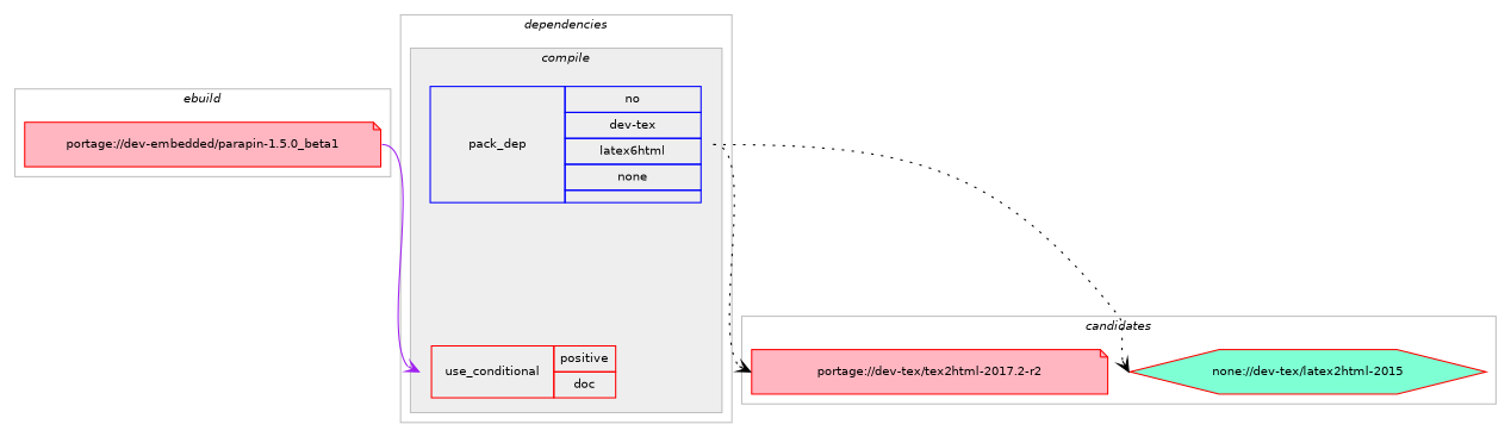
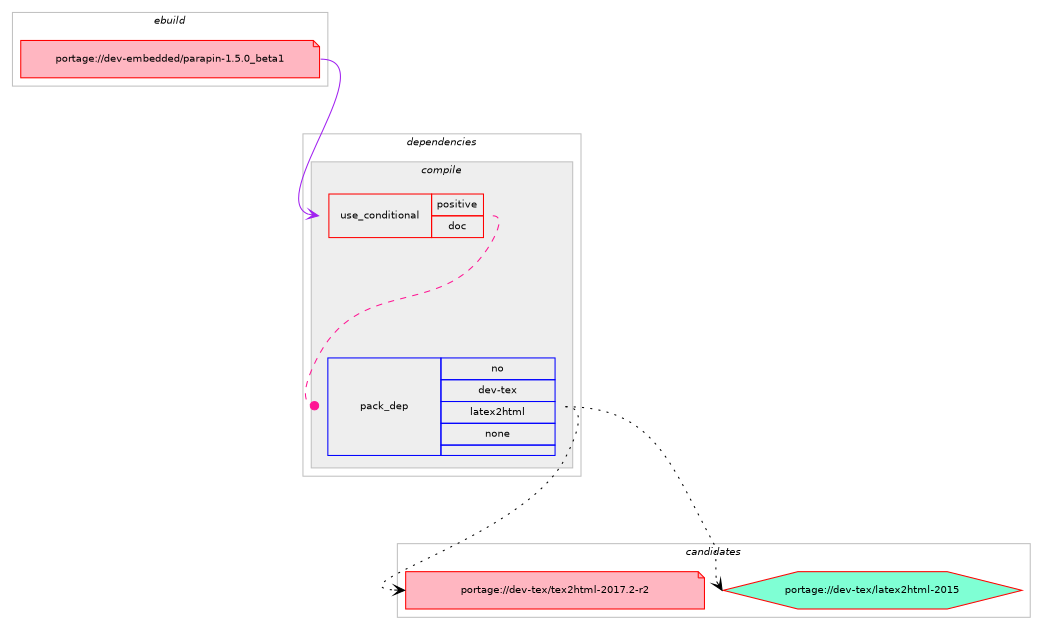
  digraph {
    compound=true
    concentrate=true
    fontname=Helvetica
    fontsize=10
    newrank=true
    rankdir=TB
    ranksep=1.5
    node [color=red fontname=Helvetica fontsize=10 shape=note style=filled]
    edge [arrowhead=vee color=black headport=w style=dotted tailport=e weight=20]
    n1 [fillcolor=lightpink label="portage://dev-embedded/parapin-1.5.0_beta1" width=4]
-   n2 [color=blue label=<<TABLE BORDER="0" CELLBORDER="1" CELLSPACING="0" CELLPADDING="4" WIDTH="220"><TR><TD ROWSPAN="6" CELLPADDING="30">pack_dep</TD></TR><TR><TD WIDTH="110">no</TD></TR><TR><TD>dev-tex</TD></TR><TR><TD>latex6html</TD></TR><TR><TD>none</TD></TR><TR><TD></TD></TR></TABLE>> shape=none style=""]
+   n2 [color=blue label=<<TABLE BORDER="0" CELLBORDER="1" CELLSPACING="0" CELLPADDING="4" WIDTH="220"><TR><TD ROWSPAN="6" CELLPADDING="30">pack_dep</TD></TR><TR><TD WIDTH="110">no</TD></TR><TR><TD>dev-tex</TD></TR><TR><TD>latex2html</TD></TR><TR><TD>none</TD></TR><TR><TD></TD></TR></TABLE>> shape=none style=""]
    n3 [label=<<TABLE BORDER="0" CELLBORDER="1" CELLSPACING="0" CELLPADDING="4"><TR><TD ROWSPAN="3" CELLPADDING="10">use_conditional</TD></TR><TR><TD>positive</TD></TR><TR><TD>doc</TD></TR></TABLE>> shape=none style=""]
-   n4 [fillcolor=aquamarine label="none://dev-tex/latex2html-2015" shape=hexagon width=4]
+   n4 [fillcolor=aquamarine label="portage://dev-tex/latex2html-2015" shape=hexagon width=4]
    n5 [fillcolor=lightpink label="portage://dev-tex/tex2html-2017.2-r2" width=4]
    subgraph cluster_1 {
      color=gray
      label=<<i>dependencies</i>>
      subgraph cluster_2 {
        color=gray
        fillcolor="#eeeeee"
        label=<<i>compile</i>>
        style=filled
        subgraph sub_3 {
          color=gray
          fillcolor="#eeeeee"
          label=<<i>compile</i>>
          style=filled
          n3
          subgraph sub_4 {
            color=gray
            fillcolor="#eeeeee"
            label=<<i>compile</i>>
            style=filled
            n2
          }
        }
      }
      subgraph cluster_5 {
        color=gray
        fillcolor="#eeeeee"
        label=<<i>compile and run</i>>
        style=filled
      }
      subgraph cluster_6 {
        color=gray
        fillcolor="#eeeeee"
        label=<<i>run</i>>
        style=filled
      }
    }
    subgraph cluster_7 {
      color=gray
      label=<<i>ebuild</i>>
      rank=same
      n1
    }
    subgraph cluster_8 {
      color=gray
      label=<<i>candidates</i>>
      rank=same
      subgraph sub_9 {
        color=black
        label=<<i>candidates</i>>
        nodesep=1
        rank=same
        n4
        n5
      }
    }
    n1 -> n3 [color=purple style=solid]
    n2 -> n4 [weight=100]
    n2 -> n5 [weight=100]
+   n3 -> n2 [arrowhead=dot color=deeppink style=dashed]
  }
